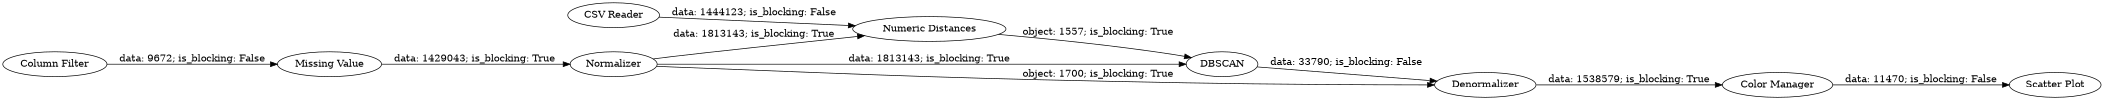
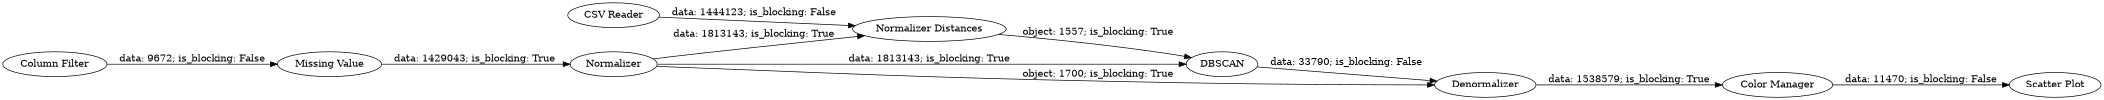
  digraph {
    rankdir=LR
    n1 [label=Normalizer]
-   n2 [label="Numeric Distances"]
+   n2 [label="Normalizer Distances"]
    n3 [label=DBSCAN]
    n4 [label=Denormalizer]
    n5 [label="Color Manager"]
    n6 [label="Column Filter"]
    n7 [label="Missing Value"]
    n8 [label="Scatter Plot"]
    n9 [label="CSV Reader"]
    n1 -> n2 [label="data: 1813143; is_blocking: True"]
    n1 -> n3 [label="data: 1813143; is_blocking: True"]
    n1 -> n4 [label="object: 1700; is_blocking: True"]
    n2 -> n3 [label="object: 1557; is_blocking: True"]
    n3 -> n4 [label="data: 33790; is_blocking: False"]
    n4 -> n5 [label="data: 1538579; is_blocking: True"]
    n5 -> n8 [label="data: 11470; is_blocking: False"]
    n6 -> n7 [label="data: 9672; is_blocking: False"]
    n7 -> n1 [label="data: 1429043; is_blocking: True"]
    n9 -> n2 [label="data: 1444123; is_blocking: False"]
  }
